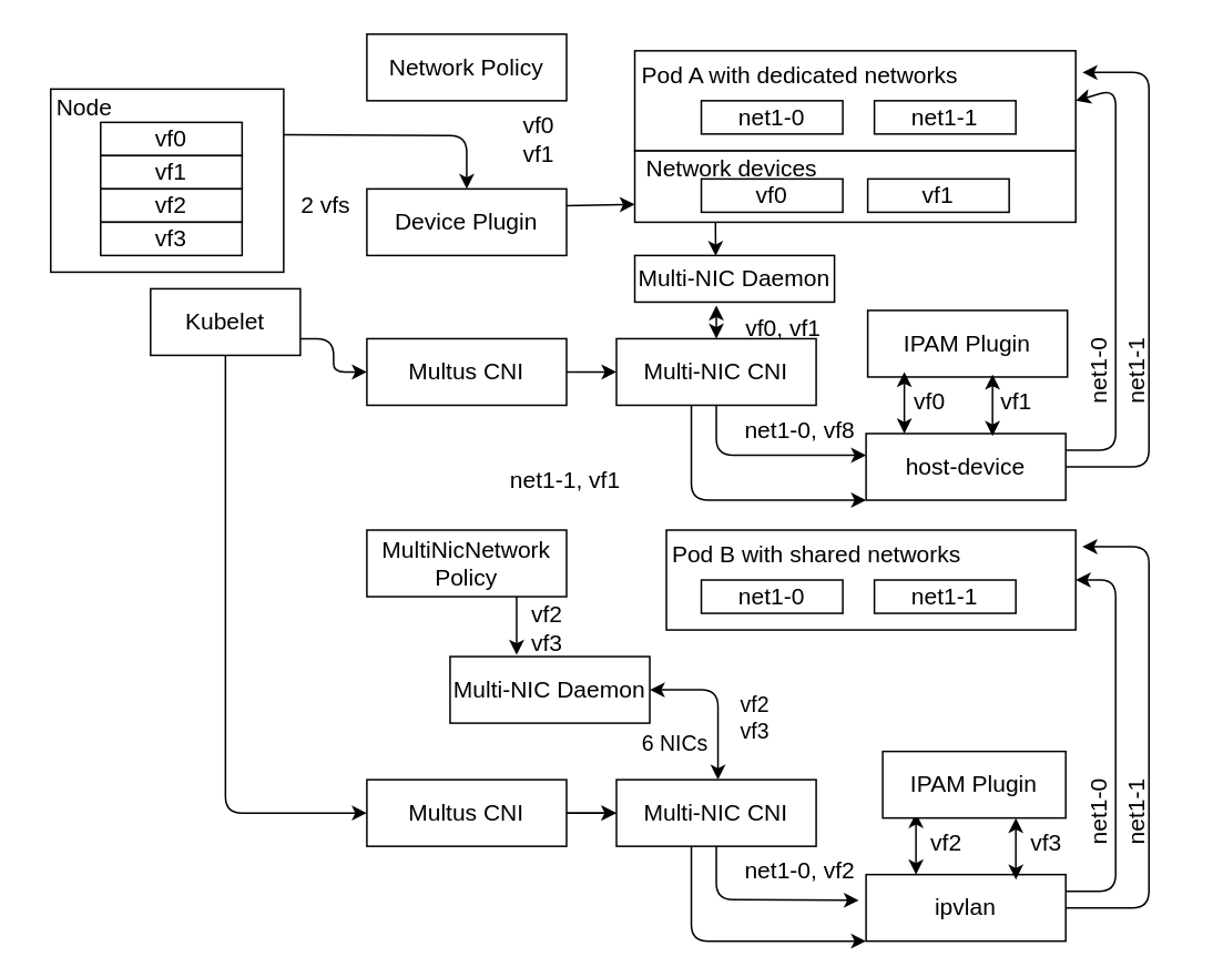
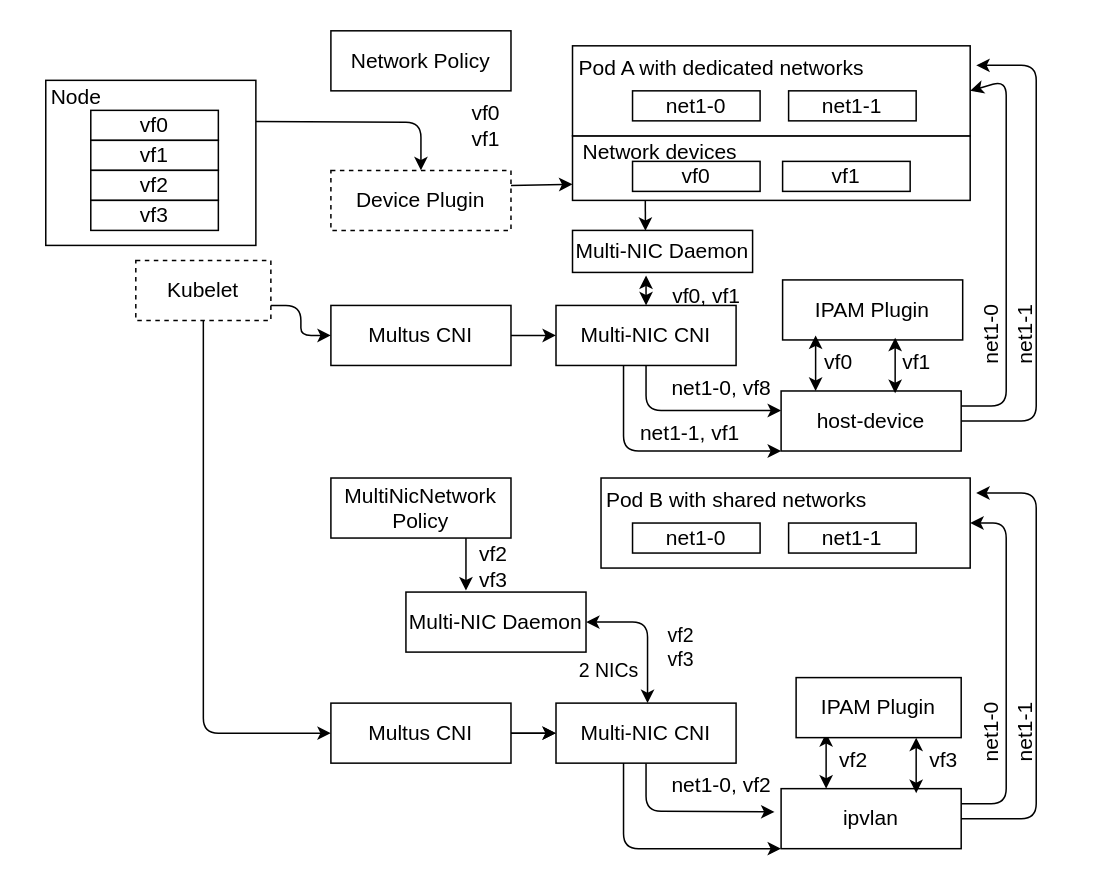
  <mxCell id="0" />
  <mxCell id="1" parent="0" />
  <mxCell id="2" style="edgeStyle=none;html=1;entryX=0.5;entryY=0;entryDx=0;entryDy=0;fontSize=14;startArrow=classic;startFill=1;" parent="1" edge="1" target="7"><mxGeometry relative="1" as="geometry"><mxPoint x="430" y="183" as="sourcePoint" /><mxPoint x="431" y="203" as="targetPoint" /></mxGeometry></mxCell>
  <mxCell id="3" style="edgeStyle=none;html=1;exitX=0.183;exitY=0.974;exitDx=0;exitDy=0;entryX=0.405;entryY=0.011;entryDx=0;entryDy=0;entryPerimeter=0;exitPerimeter=0;" parent="1" edge="1" target="43" source="4"><mxGeometry relative="1" as="geometry"><mxPoint x="432.25" y="133" as="sourcePoint" /><mxPoint x="429.788" y="146" as="targetPoint" /></mxGeometry></mxCell>
  <mxCell id="4" value="" style="rounded=0;whiteSpace=wrap;html=1;fontSize=14;" parent="1" vertex="1"><mxGeometry x="381" y="90" width="265" height="43" as="geometry" /></mxCell>
  <mxCell id="5" style="edgeStyle=none;html=1;exitX=1;exitY=0.25;exitDx=0;exitDy=0;entryX=0;entryY=0.75;entryDx=0;entryDy=0;" parent="1" source="6" target="4" edge="1"><mxGeometry relative="1" as="geometry" /></mxCell>
- <mxCell id="6" value="Device Plugin" style="rounded=0;whiteSpace=wrap;html=1;fontSize=14;" parent="1" vertex="1"><mxGeometry x="220" y="113" width="120" height="40" as="geometry" /></mxCell>
+ <mxCell id="6" value="Device Plugin" style="rounded=0;whiteSpace=wrap;html=1;fontSize=14;dashed=1;" parent="1" vertex="1"><mxGeometry x="220" y="113" width="120" height="40" as="geometry" /></mxCell>
  <mxCell id="7" value="Multi-NIC CNI" style="rounded=0;whiteSpace=wrap;html=1;fontSize=14;" parent="1" vertex="1"><mxGeometry x="370" y="203" width="120" height="40" as="geometry" /></mxCell>
  <mxCell id="8" value="IPAM Plugin" style="rounded=0;whiteSpace=wrap;html=1;fontSize=14;" parent="1" vertex="1"><mxGeometry x="521" y="186" width="120" height="40" as="geometry" /></mxCell>
  <mxCell id="9" style="edgeStyle=none;html=1;exitX=1;exitY=0.5;exitDx=0;exitDy=0;entryX=0;entryY=0.5;entryDx=0;entryDy=0;fontSize=14;" parent="1" source="10" target="7" edge="1"><mxGeometry relative="1" as="geometry" /></mxCell>
  <mxCell id="10" value="Multus CNI" style="rounded=0;whiteSpace=wrap;html=1;fontSize=14;" parent="1" vertex="1"><mxGeometry x="220" y="203" width="120" height="40" as="geometry" /></mxCell>
  <mxCell id="11" style="edgeStyle=none;html=1;exitX=0.5;exitY=1;exitDx=0;exitDy=0;entryX=0;entryY=0.5;entryDx=0;entryDy=0;" edge="1" parent="1" source="12" target="53"><mxGeometry relative="1" as="geometry"><Array as="points"><mxPoint x="135" y="488" /></Array></mxGeometry></mxCell>
- <mxCell id="12" value="Kubelet" style="rounded=0;whiteSpace=wrap;html=1;fontSize=14;" parent="1" vertex="1"><mxGeometry x="90" y="173" width="90" height="40" as="geometry" /></mxCell>
+ <mxCell id="12" value="Kubelet" style="rounded=0;whiteSpace=wrap;html=1;fontSize=14;dashed=1;" parent="1" vertex="1"><mxGeometry x="90" y="173" width="90" height="40" as="geometry" /></mxCell>
  <mxCell id="13" style="edgeStyle=none;html=1;exitX=1;exitY=0.75;exitDx=0;exitDy=0;entryX=0;entryY=0.5;entryDx=0;entryDy=0;fontSize=14;" parent="1" source="12" target="10" edge="1"><mxGeometry relative="1" as="geometry"><mxPoint x="190" y="203" as="sourcePoint" /><mxPoint x="250" y="143" as="targetPoint" /><Array as="points"><mxPoint x="200" y="203" /><mxPoint x="200" y="223" /><mxPoint x="220" y="223" /></Array></mxGeometry></mxCell>
  <mxCell id="14" value="" style="rounded=0;whiteSpace=wrap;html=1;fontSize=14;" parent="1" vertex="1"><mxGeometry x="381" y="30" width="265" height="60" as="geometry" /></mxCell>
  <mxCell id="15" value="Pod A with dedicated networks" style="text;html=1;align=center;verticalAlign=middle;resizable=0;points=[];autosize=1;strokeColor=none;fillColor=none;fontSize=14;" parent="1" vertex="1"><mxGeometry x="375" y="30" width="210" height="30" as="geometry" /></mxCell>
  <mxCell id="16" value="vf0" style="rounded=0;whiteSpace=wrap;html=1;fontSize=14;" parent="1" vertex="1"><mxGeometry x="421" y="107" width="85" height="20" as="geometry" /></mxCell>
  <mxCell id="17" value="vf1" style="rounded=0;whiteSpace=wrap;html=1;fontSize=14;" parent="1" vertex="1"><mxGeometry x="521" y="107" width="85" height="20" as="geometry" /></mxCell>
  <mxCell id="18" value="Network devices" style="text;html=1;align=center;verticalAlign=middle;resizable=0;points=[];autosize=1;strokeColor=none;fillColor=none;fontSize=14;" parent="1" vertex="1"><mxGeometry x="374" y="86" width="130" height="30" as="geometry" /></mxCell>
  <mxCell id="19" style="edgeStyle=none;html=1;exitX=1;exitY=0.25;exitDx=0;exitDy=0;entryX=0.5;entryY=0;entryDx=0;entryDy=0;" parent="1" source="20" target="6" edge="1"><mxGeometry relative="1" as="geometry"><Array as="points"><mxPoint x="280" y="81" /></Array></mxGeometry></mxCell>
  <mxCell id="20" value="" style="rounded=0;whiteSpace=wrap;html=1;fontSize=14;" parent="1" vertex="1"><mxGeometry x="30" y="53" width="140" height="110" as="geometry" /></mxCell>
  <mxCell id="21" value="Node" style="text;html=1;align=center;verticalAlign=middle;resizable=0;points=[];autosize=1;strokeColor=none;fillColor=none;fontSize=14;" parent="1" vertex="1"><mxGeometry x="20" y="49" width="60" height="30" as="geometry" /></mxCell>
  <mxCell id="22" value="vf0" style="rounded=0;whiteSpace=wrap;html=1;fontSize=14;" parent="1" vertex="1"><mxGeometry x="60" y="73" width="85" height="20" as="geometry" /></mxCell>
  <mxCell id="23" value="vf1" style="rounded=0;whiteSpace=wrap;html=1;fontSize=14;" parent="1" vertex="1"><mxGeometry x="60" y="93" width="85" height="20" as="geometry" /></mxCell>
  <mxCell id="24" value="vf2" style="rounded=0;whiteSpace=wrap;html=1;fontSize=14;" parent="1" vertex="1"><mxGeometry x="60" y="113" width="85" height="20" as="geometry" /></mxCell>
  <mxCell id="25" value="vf3" style="rounded=0;whiteSpace=wrap;html=1;fontSize=14;" parent="1" vertex="1"><mxGeometry x="60" y="133" width="85" height="20" as="geometry" /></mxCell>
- <mxCell id="26" value="2 vfs" style="text;html=1;align=center;verticalAlign=middle;resizable=0;points=[];autosize=1;strokeColor=none;fillColor=none;fontSize=14;" parent="1" vertex="1"><mxGeometry x="170" y="108" width="50" height="30" as="geometry" /></mxCell>
  <mxCell id="27" value="net1-0" style="rounded=0;whiteSpace=wrap;html=1;fontSize=14;" parent="1" vertex="1"><mxGeometry x="421" y="60" width="85" height="20" as="geometry" /></mxCell>
  <mxCell id="28" value="net1-1" style="rounded=0;whiteSpace=wrap;html=1;fontSize=14;" parent="1" vertex="1"><mxGeometry x="525" y="60" width="85" height="20" as="geometry" /></mxCell>
  <mxCell id="29" value="net1-0" style="text;html=1;align=center;verticalAlign=middle;resizable=0;points=[];autosize=1;strokeColor=none;fillColor=none;fontSize=14;rotation=270;" parent="1" vertex="1"><mxGeometry x="630" y="208" width="60" height="30" as="geometry" /></mxCell>
  <mxCell id="30" value="vf0, vf1" style="text;html=1;align=center;verticalAlign=middle;resizable=0;points=[];autosize=1;strokeColor=none;fillColor=none;fontSize=14;" parent="1" vertex="1"><mxGeometry x="435" y="182" width="70" height="30" as="geometry" /></mxCell>
  <mxCell id="31" style="edgeStyle=none;html=1;exitX=1;exitY=0.25;exitDx=0;exitDy=0;entryX=1;entryY=0.5;entryDx=0;entryDy=0;" parent="1" source="32" target="14" edge="1"><mxGeometry relative="1" as="geometry"><Array as="points"><mxPoint x="670" y="270" /><mxPoint x="670" y="53" /></Array></mxGeometry></mxCell>
  <mxCell id="32" value="host-device" style="rounded=0;whiteSpace=wrap;html=1;fontSize=14;" parent="1" vertex="1"><mxGeometry x="520" y="260" width="120" height="40" as="geometry" /></mxCell>
  <mxCell id="33" style="edgeStyle=none;html=1;exitX=1;exitY=0.5;exitDx=0;exitDy=0;" parent="1" source="32" edge="1"><mxGeometry relative="1" as="geometry"><mxPoint x="650" y="280" as="sourcePoint" /><mxPoint x="650" y="43" as="targetPoint" /><Array as="points"><mxPoint x="690" y="280" /><mxPoint x="690" y="43" /></Array></mxGeometry></mxCell>
  <mxCell id="34" value="net1-1" style="text;html=1;align=center;verticalAlign=middle;resizable=0;points=[];autosize=1;strokeColor=none;fillColor=none;fontSize=14;rotation=270;" parent="1" vertex="1"><mxGeometry x="653" y="208" width="60" height="30" as="geometry" /></mxCell>
  <mxCell id="35" style="edgeStyle=none;html=1;" parent="1" edge="1"><mxGeometry relative="1" as="geometry"><Array as="points"><mxPoint x="430" y="273" /></Array><mxPoint x="520" y="273" as="targetPoint" /><mxPoint x="430" y="243" as="sourcePoint" /></mxGeometry></mxCell>
  <mxCell id="36" style="edgeStyle=none;html=1;exitX=0.375;exitY=0.996;exitDx=0;exitDy=0;entryX=0;entryY=1;entryDx=0;entryDy=0;exitPerimeter=0;" parent="1" edge="1"><mxGeometry relative="1" as="geometry"><mxPoint x="415" y="242.84" as="sourcePoint" /><mxPoint x="520" y="300" as="targetPoint" /><Array as="points"><mxPoint x="415" y="300" /></Array></mxGeometry></mxCell>
  <mxCell id="37" value="net1-0, vf8" style="text;html=1;align=center;verticalAlign=middle;resizable=0;points=[];autosize=1;strokeColor=none;fillColor=none;fontSize=14;" parent="1" vertex="1"><mxGeometry x="435" y="243" width="90" height="30" as="geometry" /></mxCell>
- <mxCell id="38" value="net1-1, vf1" style="text;html=1;align=center;verticalAlign=middle;resizable=0;points=[];autosize=1;strokeColor=none;fillColor=none;fontSize=14;" parent="1" vertex="1"><mxGeometry x="294" y="273" width="90" height="30" as="geometry" /></mxCell>
+ <mxCell id="38" value="net1-1, vf1" style="text;html=1;align=center;verticalAlign=middle;resizable=0;points=[];autosize=1;strokeColor=none;fillColor=none;fontSize=14;" parent="1" vertex="1"><mxGeometry x="414" y="273" width="90" height="30" as="geometry" /></mxCell>
  <mxCell id="39" style="edgeStyle=none;html=1;startArrow=classic;startFill=1;fontSize=14;entryX=0.25;entryY=0;entryDx=0;entryDy=0;" parent="1" edge="1"><mxGeometry relative="1" as="geometry"><mxPoint x="543" y="223" as="sourcePoint" /><mxPoint x="543" y="260" as="targetPoint" /></mxGeometry></mxCell>
  <mxCell id="40" value="vf0" style="text;html=1;align=center;verticalAlign=middle;resizable=0;points=[];autosize=1;strokeColor=none;fillColor=none;fontSize=14;" parent="1" vertex="1"><mxGeometry x="537.5" y="226" width="40" height="30" as="geometry" /></mxCell>
  <mxCell id="41" value="vf1" style="text;html=1;align=center;verticalAlign=middle;resizable=0;points=[];autosize=1;strokeColor=none;fillColor=none;fontSize=14;" parent="1" vertex="1"><mxGeometry x="590" y="226" width="40" height="30" as="geometry" /></mxCell>
  <mxCell id="42" style="edgeStyle=none;html=1;startArrow=classic;startFill=1;fontSize=14;entryX=0.25;entryY=0;entryDx=0;entryDy=0;" parent="1" edge="1"><mxGeometry relative="1" as="geometry"><mxPoint x="596" y="224.5" as="sourcePoint" /><mxPoint x="596" y="261.5" as="targetPoint" /></mxGeometry></mxCell>
  <mxCell id="43" value="Multi-NIC Daemon" style="rounded=0;whiteSpace=wrap;html=1;fontSize=14;" parent="1" vertex="1"><mxGeometry x="381" y="153" width="120" height="28" as="geometry" /></mxCell>
  <mxCell id="44" value="Network Policy" style="rounded=0;whiteSpace=wrap;html=1;fontSize=14;" vertex="1" parent="1"><mxGeometry x="220" y="20" width="120" height="40" as="geometry" /></mxCell>
  <mxCell id="45" value="vf0&lt;br&gt;vf1" style="text;html=1;align=center;verticalAlign=middle;resizable=0;points=[];autosize=1;strokeColor=none;fillColor=none;fontSize=14;" vertex="1" parent="1"><mxGeometry x="303" y="58" width="40" height="50" as="geometry" /></mxCell>
  <mxCell id="46" style="edgeStyle=none;html=1;entryX=0.642;entryY=0;entryDx=0;entryDy=0;entryPerimeter=0;fontSize=14;exitX=1;exitY=0.5;exitDx=0;exitDy=0;startArrow=classic;startFill=1;" edge="1" parent="1" source="67"><mxGeometry relative="1" as="geometry"><mxPoint x="431" y="428" as="sourcePoint" /><mxPoint x="431" y="468" as="targetPoint" /><Array as="points"><mxPoint x="431" y="414" /></Array></mxGeometry></mxCell>
  <mxCell id="47" style="edgeStyle=none;html=1;startArrow=classic;startFill=1;fontSize=14;entryX=0.25;entryY=0;entryDx=0;entryDy=0;" edge="1" parent="1" target="62"><mxGeometry relative="1" as="geometry"><mxPoint x="550" y="488" as="sourcePoint" /><mxPoint x="525" y="480" as="targetPoint" /></mxGeometry></mxCell>
  <mxCell id="48" style="edgeStyle=none;html=1;exitX=0.5;exitY=1;exitDx=0;exitDy=0;entryX=0.896;entryY=1.083;entryDx=0;entryDy=0;entryPerimeter=0;" edge="1" parent="1" source="49" target="66"><mxGeometry relative="1" as="geometry"><Array as="points"><mxPoint x="430" y="540" /></Array><mxPoint x="520" y="545" as="targetPoint" /></mxGeometry></mxCell>
  <mxCell id="49" value="Multi-NIC CNI" style="rounded=0;whiteSpace=wrap;html=1;fontSize=14;" vertex="1" parent="1"><mxGeometry x="370" y="468" width="120" height="40" as="geometry" /></mxCell>
  <mxCell id="50" value="IPAM Plugin" style="rounded=0;whiteSpace=wrap;html=1;fontSize=14;" vertex="1" parent="1"><mxGeometry x="530" y="451" width="110" height="40" as="geometry" /></mxCell>
  <mxCell id="51" style="edgeStyle=none;html=1;exitX=1;exitY=0.5;exitDx=0;exitDy=0;entryX=0;entryY=0.5;entryDx=0;entryDy=0;fontSize=14;" edge="1" parent="1" source="53" target="49"><mxGeometry relative="1" as="geometry" /></mxCell>
  <mxCell id="52" value="" style="edgeStyle=none;html=1;" edge="1" parent="1" source="53" target="49"><mxGeometry relative="1" as="geometry" /></mxCell>
  <mxCell id="53" value="Multus CNI" style="rounded=0;whiteSpace=wrap;html=1;fontSize=14;" vertex="1" parent="1"><mxGeometry x="220" y="468" width="120" height="40" as="geometry" /></mxCell>
  <mxCell id="54" value="" style="rounded=0;whiteSpace=wrap;html=1;fontSize=14;" vertex="1" parent="1"><mxGeometry x="400" y="318" width="246" height="60" as="geometry" /></mxCell>
  <mxCell id="55" value="Pod B with shared networks" style="text;html=1;align=center;verticalAlign=middle;resizable=0;points=[];autosize=1;strokeColor=none;fillColor=none;fontSize=14;" vertex="1" parent="1"><mxGeometry x="390" y="318" width="200" height="30" as="geometry" /></mxCell>
  <mxCell id="56" value="vf2" style="text;html=1;align=center;verticalAlign=middle;resizable=0;points=[];autosize=1;strokeColor=none;fillColor=none;fontSize=14;" vertex="1" parent="1"><mxGeometry x="547.5" y="491" width="40" height="30" as="geometry" /></mxCell>
  <mxCell id="57" value="vf3" style="text;html=1;align=center;verticalAlign=middle;resizable=0;points=[];autosize=1;strokeColor=none;fillColor=none;fontSize=14;" vertex="1" parent="1"><mxGeometry x="608" y="491" width="40" height="30" as="geometry" /></mxCell>
  <mxCell id="58" value="net1-0" style="rounded=0;whiteSpace=wrap;html=1;fontSize=14;" vertex="1" parent="1"><mxGeometry x="421" y="348" width="85" height="20" as="geometry" /></mxCell>
  <mxCell id="59" value="net1-1" style="rounded=0;whiteSpace=wrap;html=1;fontSize=14;" vertex="1" parent="1"><mxGeometry x="525" y="348" width="85" height="20" as="geometry" /></mxCell>
  <mxCell id="60" value="net1-0" style="text;html=1;align=center;verticalAlign=middle;resizable=0;points=[];autosize=1;strokeColor=none;fillColor=none;fontSize=14;rotation=270;" vertex="1" parent="1"><mxGeometry x="630" y="473" width="60" height="30" as="geometry" /></mxCell>
  <mxCell id="61" style="edgeStyle=none;html=1;exitX=1;exitY=0.25;exitDx=0;exitDy=0;entryX=1;entryY=0.5;entryDx=0;entryDy=0;" edge="1" parent="1" source="62" target="54"><mxGeometry relative="1" as="geometry"><Array as="points"><mxPoint x="670" y="535" /><mxPoint x="670" y="348" /></Array></mxGeometry></mxCell>
  <mxCell id="62" value="ipvlan" style="rounded=0;whiteSpace=wrap;html=1;fontSize=14;" vertex="1" parent="1"><mxGeometry x="520" y="525" width="120" height="40" as="geometry" /></mxCell>
  <mxCell id="63" style="edgeStyle=none;html=1;exitX=1;exitY=0.5;exitDx=0;exitDy=0;" edge="1" parent="1" source="62"><mxGeometry relative="1" as="geometry"><mxPoint x="650" y="545" as="sourcePoint" /><mxPoint x="650" y="328" as="targetPoint" /><Array as="points"><mxPoint x="690" y="545" /><mxPoint x="690" y="328" /></Array></mxGeometry></mxCell>
  <mxCell id="64" value="net1-1" style="text;html=1;align=center;verticalAlign=middle;resizable=0;points=[];autosize=1;strokeColor=none;fillColor=none;fontSize=14;rotation=270;" vertex="1" parent="1"><mxGeometry x="653" y="473" width="60" height="30" as="geometry" /></mxCell>
  <mxCell id="65" style="edgeStyle=none;html=1;exitX=0.375;exitY=0.996;exitDx=0;exitDy=0;entryX=0;entryY=1;entryDx=0;entryDy=0;exitPerimeter=0;" edge="1" parent="1" source="49" target="62"><mxGeometry relative="1" as="geometry"><mxPoint x="470" y="518" as="sourcePoint" /><mxPoint x="530" y="555" as="targetPoint" /><Array as="points"><mxPoint x="415" y="565" /></Array></mxGeometry></mxCell>
  <mxCell id="66" value="net1-0, vf2" style="text;html=1;align=center;verticalAlign=middle;resizable=0;points=[];autosize=1;strokeColor=none;fillColor=none;fontSize=14;" vertex="1" parent="1"><mxGeometry x="435" y="508" width="90" height="30" as="geometry" /></mxCell>
  <mxCell id="67" value="Multi-NIC Daemon" style="rounded=0;whiteSpace=wrap;html=1;fontSize=14;" vertex="1" parent="1"><mxGeometry x="270" y="394" width="120" height="40" as="geometry" /></mxCell>
- <mxCell id="68" value="6 NICs" style="text;html=1;align=center;verticalAlign=middle;resizable=0;points=[];autosize=1;strokeColor=none;fillColor=none;fontSize=13;" vertex="1" parent="1"><mxGeometry x="375" y="431" width="60" height="30" as="geometry" /></mxCell>
+ <mxCell id="68" value="2 NICs" style="text;html=1;align=center;verticalAlign=middle;resizable=0;points=[];autosize=1;strokeColor=none;fillColor=none;fontSize=13;" vertex="1" parent="1"><mxGeometry x="375" y="431" width="60" height="30" as="geometry" /></mxCell>
  <mxCell id="69" value="vf2&lt;br&gt;vf3" style="text;html=1;align=center;verticalAlign=middle;resizable=0;points=[];autosize=1;strokeColor=none;fillColor=none;fontSize=13;" vertex="1" parent="1"><mxGeometry x="433" y="411" width="40" height="40" as="geometry" /></mxCell>
  <mxCell id="70" style="edgeStyle=none;html=1;startArrow=classic;startFill=1;fontSize=14;entryX=0.25;entryY=0;entryDx=0;entryDy=0;" edge="1" parent="1"><mxGeometry relative="1" as="geometry"><mxPoint x="610" y="491" as="sourcePoint" /><mxPoint x="610" y="528" as="targetPoint" /></mxGeometry></mxCell>
  <mxCell id="71" style="edgeStyle=none;html=1;exitX=0.75;exitY=1;exitDx=0;exitDy=0;" edge="1" parent="1" source="72"><mxGeometry relative="1" as="geometry"><mxPoint x="310" y="393" as="targetPoint" /></mxGeometry></mxCell>
  <mxCell id="72" value="MultiNicNetwork Policy" style="rounded=0;whiteSpace=wrap;html=1;fontSize=14;" vertex="1" parent="1"><mxGeometry x="220" y="318" width="120" height="40" as="geometry" /></mxCell>
  <mxCell id="73" value="vf2&lt;br&gt;vf3" style="text;html=1;align=center;verticalAlign=middle;resizable=0;points=[];autosize=1;strokeColor=none;fillColor=none;fontSize=14;" vertex="1" parent="1"><mxGeometry x="308" y="352" width="40" height="50" as="geometry" /></mxCell>
